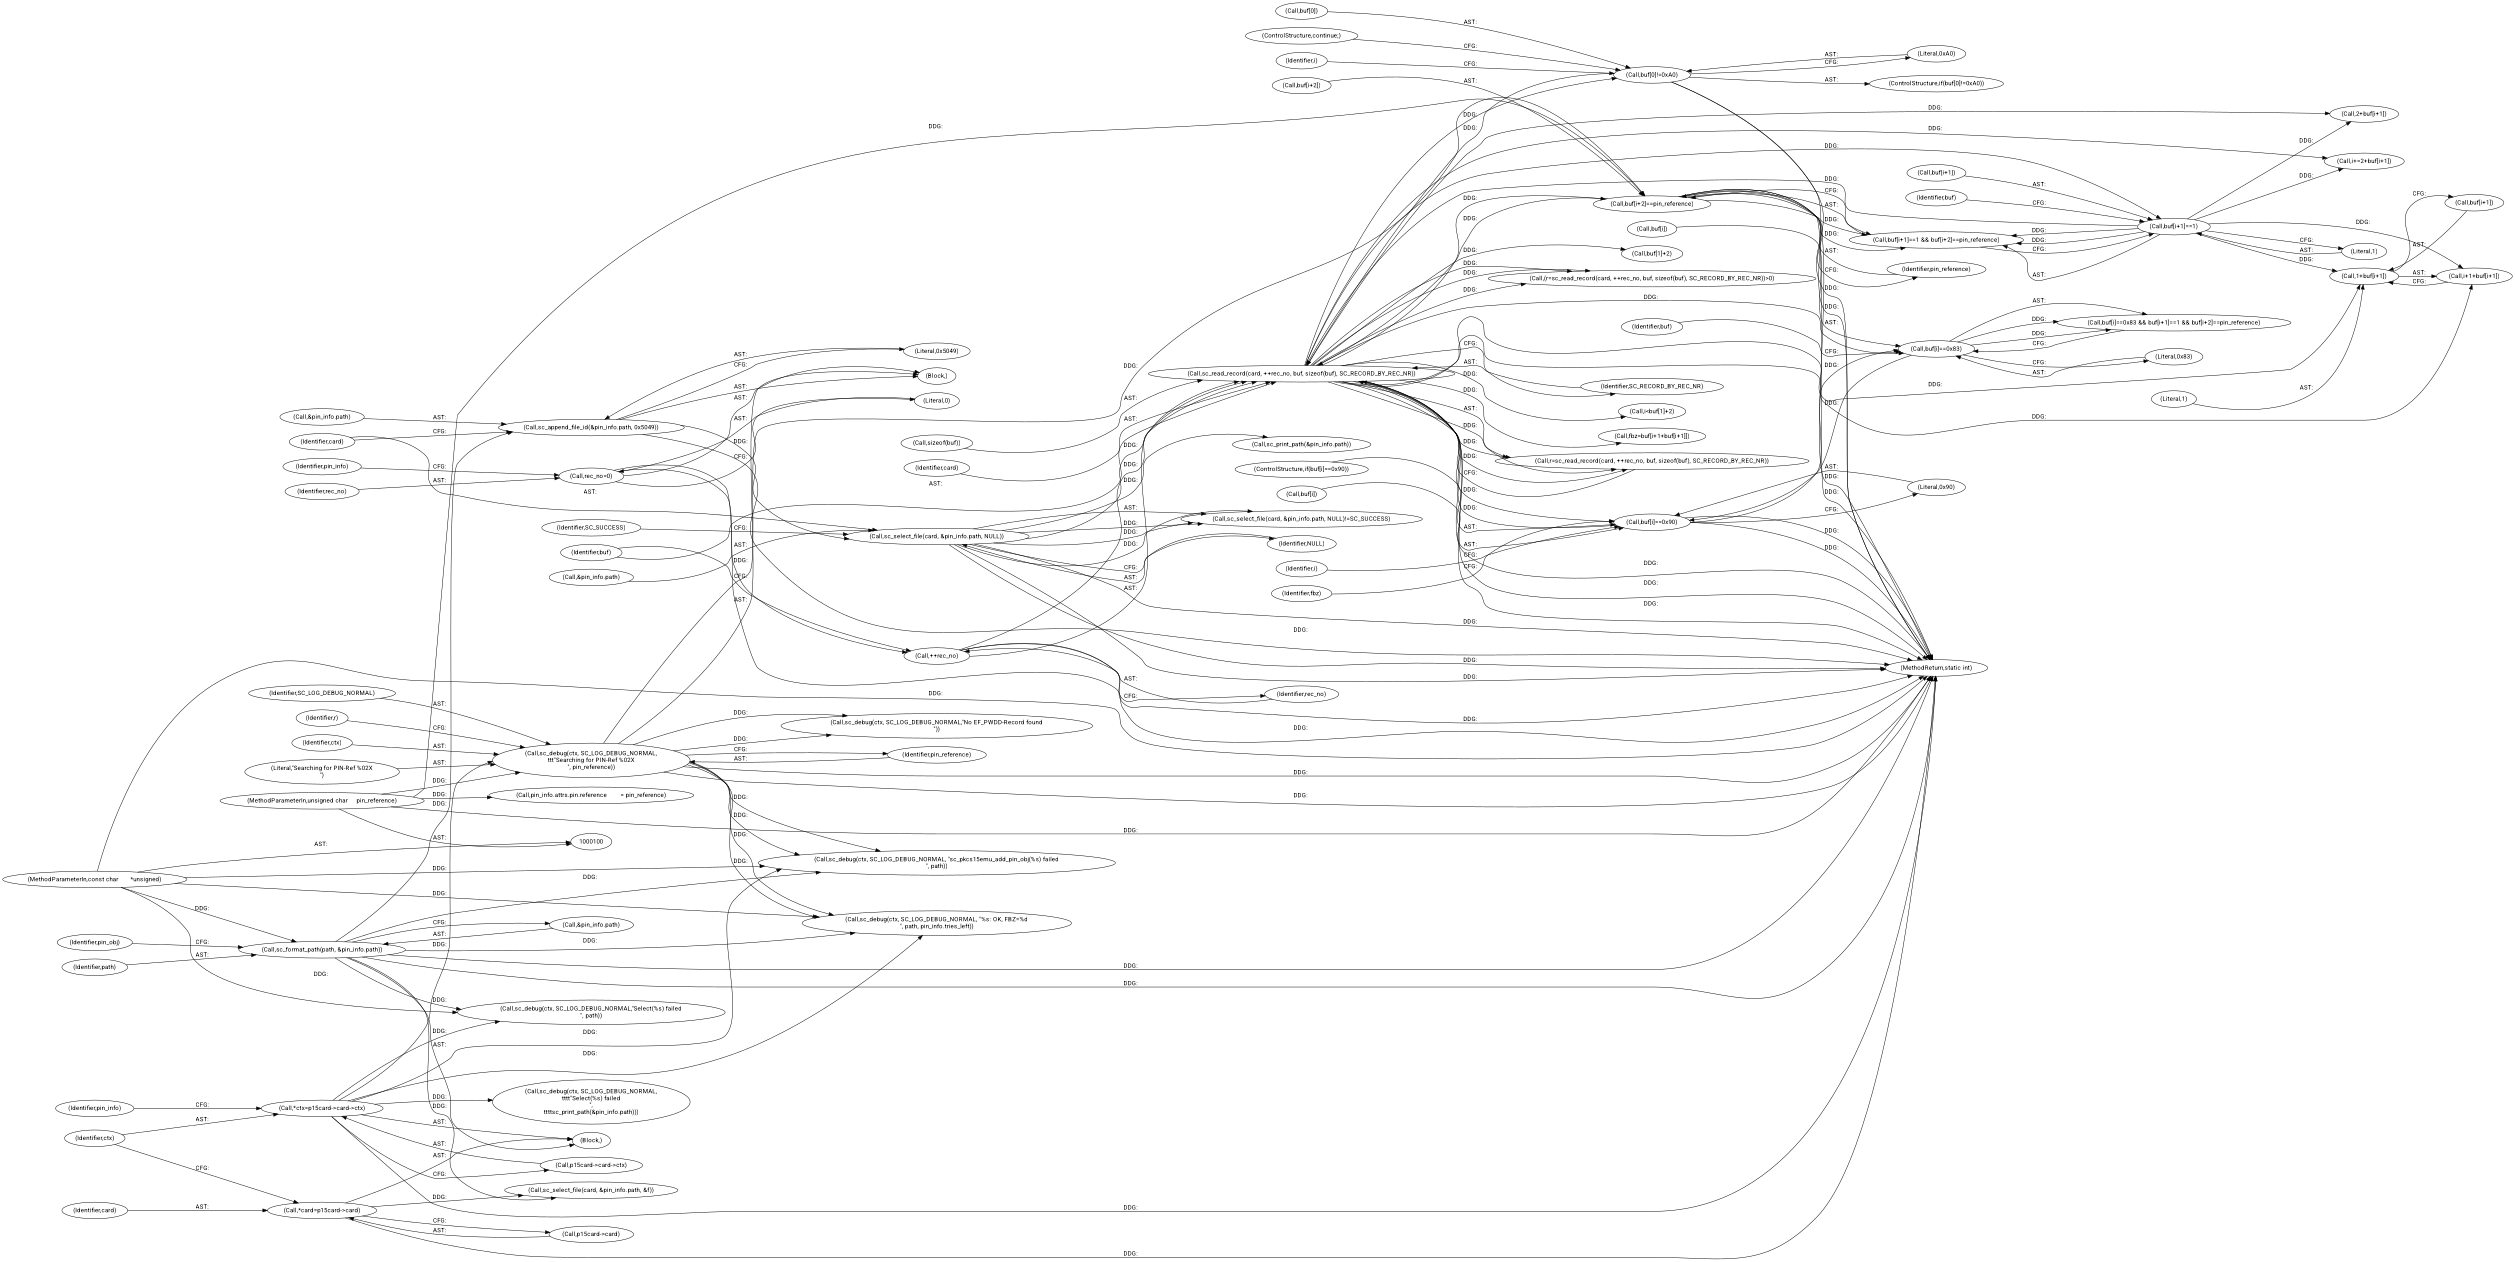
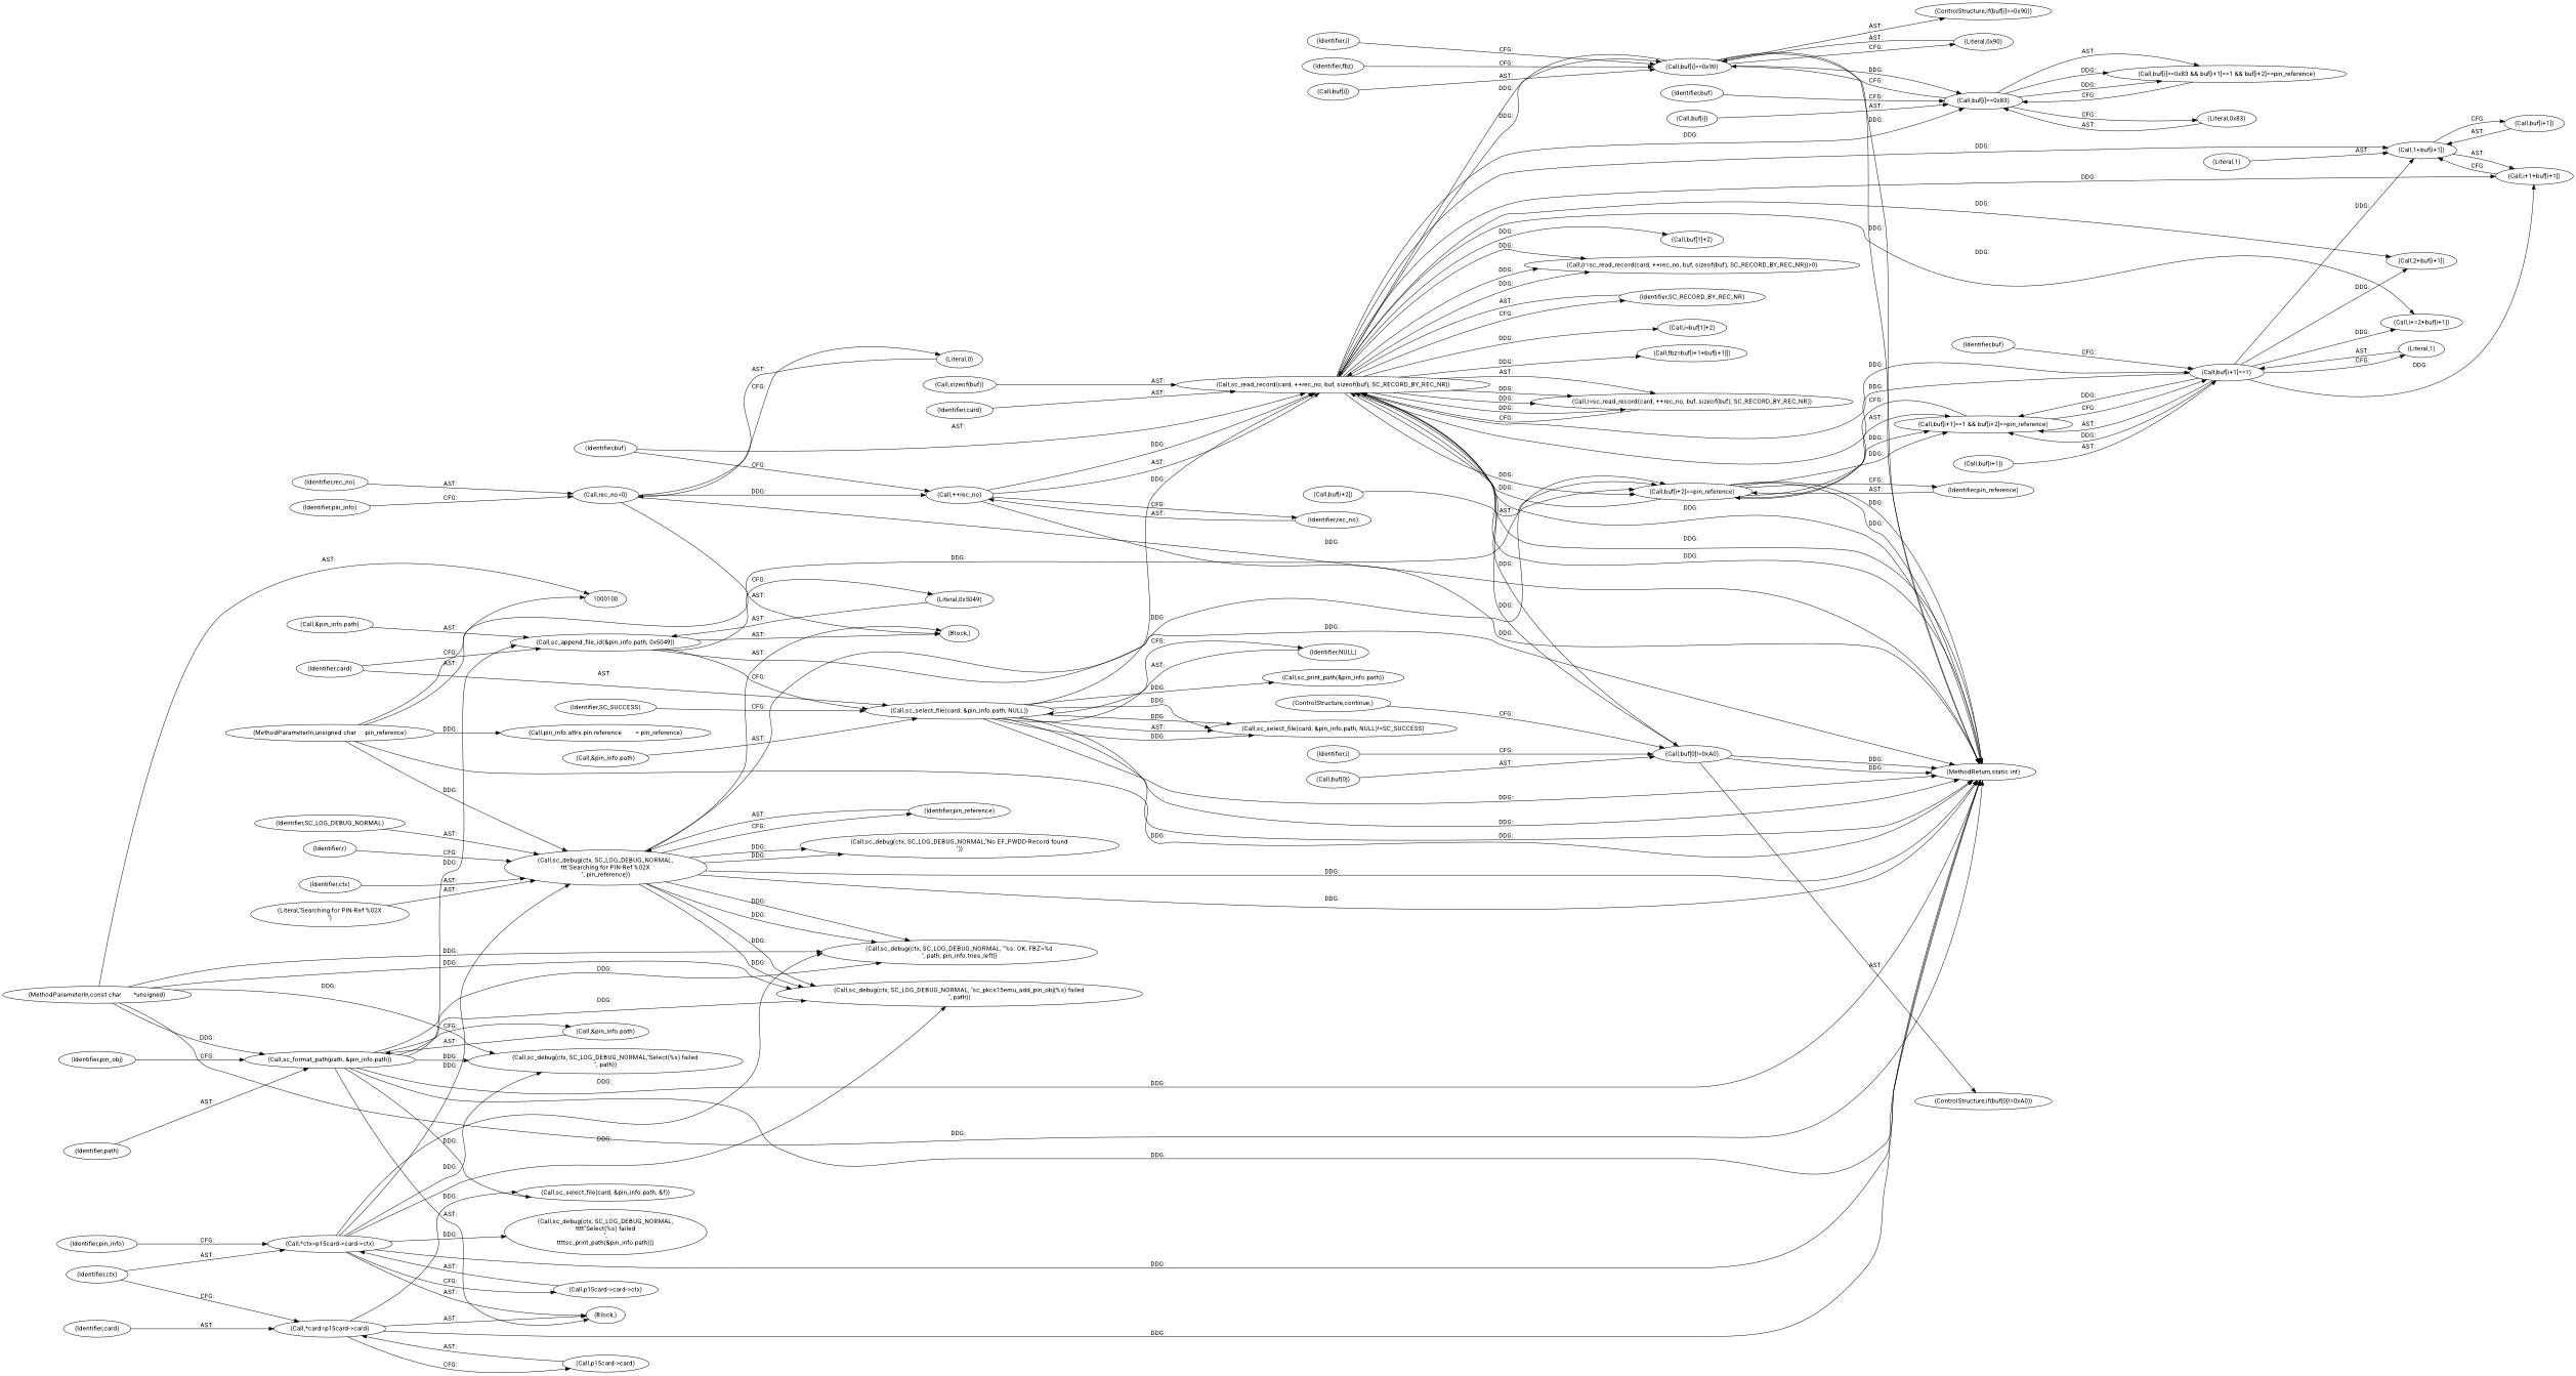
  digraph {
    fontname=Roboto
    rankdir=LR
    node [fontname=Roboto]
    edge [fontname=Roboto]
    n1 [label="(Call,1+buf[i+1])"]
    n2 [label="(Call,buf[i+1])"]
    n3 [label="(Call,i+1+buf[i+1])"]
    n4 [label="(Call,sc_read_record(card, ++rec_no, buf, sizeof(buf), SC_RECORD_BY_REC_NR))"]
    n5 [label="(Call,buf[0]!=0xA0)"]
    n6 [label="(Call,buf[i+2]==pin_reference)"]
    n7 [label="(Call,buf[i]==0x90)"]
    n8 [label="(Call,buf[i]==0x83)"]
    n9 [label="(Call,buf[i+1]==1)"]
    n10 [label="(Identifier,SC_RECORD_BY_REC_NR)"]
    n11 [label="(Call,i<buf[1]+2)"]
    n12 [label="(Call,i+=2+buf[i+1])"]
    n13 [label="(Call,fbz=buf[i+1+buf[i+1]])"]
    n14 [label="(Call,r=sc_read_record(card, ++rec_no, buf, sizeof(buf), SC_RECORD_BY_REC_NR))"]
    n15 [label="(Call,buf[1]+2)"]
    n16 [label="(Call,2+buf[i+1])"]
    n17 [label="(MethodReturn,static int)"]
    n18 [label="(Call,(r=sc_read_record(card, ++rec_no, buf, sizeof(buf), SC_RECORD_BY_REC_NR))>0)"]
    n19 [label="(ControlStructure,if(buf[0]!=0xA0))"]
-   n20 [label="(Literal,0xA0)"]
    n21 [label="(Call,buf[i+1]==1 && buf[i+2]==pin_reference)"]
    n22 [label="(Identifier,pin_reference)"]
    n23 [label="(Literal,0x90)"]
    n24 [label="(ControlStructure,if(buf[i]==0x90))"]
    n25 [label="(Call,buf[i]==0x83 && buf[i+1]==1 && buf[i+2]==pin_reference)"]
    n26 [label="(Literal,0x83)"]
    n27 [label="(Literal,1)"]
    n28 [label="(Call,sc_select_file(card, &pin_info.path, NULL))"]
    n29 [label="(Call,sc_select_file(card, &pin_info.path, NULL)!=SC_SUCCESS)"]
    n30 [label="(Identifier,NULL)"]
    n31 [label="(Call,sc_print_path(&pin_info.path))"]
    n32 [label="(Call,*card=p15card->card)"]
    n33 [label="(Call,sc_select_file(card, &pin_info.path, &f))"]
    n34 [label="(Call,p15card->card)"]
    n35 [label="(Block,)"]
    n36 [label="(Call,sc_append_file_id(&pin_info.path, 0x5049))"]
    n37 [label="(Literal,0x5049)"]
    n38 [label="(Block,)"]
    n39 [label="(Call,sc_format_path(path, &pin_info.path))"]
    n40 [label="(Call,sc_debug(ctx, SC_LOG_DEBUG_NORMAL,\"Select(%s) failed\n\", path))"]
    n41 [label="(Call,&pin_info.path)"]
    n42 [label="(Call,sc_debug(ctx, SC_LOG_DEBUG_NORMAL, \"sc_pkcs15emu_add_pin_obj(%s) failed\n\", path))"]
    n43 [label="(Call,sc_debug(ctx, SC_LOG_DEBUG_NORMAL, \"%s: OK, FBZ=%d\n\", path, pin_info.tries_left))"]
    n44 [label="(MethodParameterIn,const char       *unsigned)"]
    1000100
    n46 [label="(Call,++rec_no)"]
    n47 [label="(Identifier,rec_no)"]
    n48 [label="(Call,rec_no=0)"]
    n49 [label="(Literal,0)"]
    n50 [label="(Call,sc_debug(ctx, SC_LOG_DEBUG_NORMAL,\n\t\t\t\"Searching for PIN-Ref %02X\n\", pin_reference))"]
    n51 [label="(Identifier,pin_reference)"]
    n52 [label="(Call,sc_debug(ctx, SC_LOG_DEBUG_NORMAL,\"No EF_PWDD-Record found\n\"))"]
    n53 [label="(Call,*ctx=p15card->card->ctx)"]
    n54 [label="(Call,sc_debug(ctx, SC_LOG_DEBUG_NORMAL,\n\t\t\t\t\"Select(%s) failed\n\",\n\t\t\t\tsc_print_path(&pin_info.path)))"]
    n55 [label="(Call,p15card->card->ctx)"]
    n56 [label="(MethodParameterIn,unsigned char     pin_reference)"]
    n57 [label="(Call,pin_info.attrs.pin.reference        = pin_reference)"]
    n58 [label="(Identifier,card)"]
    n59 [label="(Identifier,rec_no)"]
    n60 [label="(Identifier,pin_obj)"]
    n61 [label="(Call,buf[i+2])"]
    n62 [label="(Identifier,SC_LOG_DEBUG_NORMAL)"]
    n63 [label="(Call,&pin_info.path)"]
    n64 [label="(Identifier,buf)"]
    n65 [label="(Identifier,card)"]
    n66 [label="(Literal,1)"]
    n67 [label="(Identifier,path)"]
    n68 [label="(Identifier,r)"]
    n69 [label="(Call,buf[i])"]
    n70 [label="(Identifier,pin_info)"]
    n71 [label="(Identifier,SC_SUCCESS)"]
    n72 [label="(Identifier,buf)"]
    n73 [label="(Identifier,ctx)"]
    n74 [label="(ControlStructure,continue;)"]
    n75 [label="(Call,buf[i+1])"]
    n76 [label="(Call,buf[i])"]
    n77 [label="(Identifier,buf)"]
    n78 [label="(Identifier,i)"]
    n79 [label="(Identifier,ctx)"]
    n80 [label="(Identifier,i)"]
    n81 [label="(Identifier,card)"]
    n82 [label="(Call,&pin_info.path)"]
    n83 [label="(Identifier,fbz)"]
    n84 [label="(Call,sizeof(buf))"]
    n85 [label="(Identifier,pin_info)"]
    n86 [label="(Literal,\"Searching for PIN-Ref %02X\n\")"]
    n87 [label="(Call,buf[0])"]
    n1 -> n2 [label="CFG: "]
    n1 -> n3 [label="AST: "]
    n2 -> n1 [label="AST: "]
    n3 -> n1 [label="CFG: "]
    n4 -> n1 [label="DDG: "]
    n4 -> n3 [label="DDG: "]
    n4 -> n5 [label="DDG: "]
    n4 -> n6 [label="DDG: "]
    n4 -> n7 [label="DDG: "]
    n4 -> n8 [label="DDG: "]
    n4 -> n9 [label="DDG: "]
    n4 -> n10 [label="CFG: "]
    n4 -> n11 [label="DDG: "]
    n4 -> n12 [label="DDG: "]
    n4 -> n13 [label="DDG: "]
    n4 -> n14 [label="AST: "]
    n4 -> n14 [label="DDG: "]
    n4 -> n14 [label="DDG: "]
    n4 -> n14 [label="DDG: "]
    n4 -> n15 [label="DDG: "]
    n4 -> n16 [label="DDG: "]
    n4 -> n17 [label="DDG: "]
    n4 -> n17 [label="DDG: "]
    n4 -> n17 [label="DDG: "]
    n4 -> n18 [label="DDG: "]
    n4 -> n18 [label="DDG: "]
    n4 -> n18 [label="DDG: "]
    n5 -> n4 [label="DDG: "]
    n5 -> n17 [label="DDG: "]
    n5 -> n17 [label="DDG: "]
    n5 -> n19 [label="AST: "]
-   n5 -> n20 [label="CFG: "]
    n6 -> n4 [label="DDG: "]
    n6 -> n17 [label="DDG: "]
    n6 -> n17 [label="DDG: "]
    n6 -> n21 [label="AST: "]
    n6 -> n21 [label="DDG: "]
    n6 -> n21 [label="DDG: "]
    n6 -> n22 [label="CFG: "]
    n7 -> n4 [label="DDG: "]
    n7 -> n8 [label="DDG: "]
    n7 -> n17 [label="DDG: "]
    n7 -> n17 [label="DDG: "]
    n7 -> n23 [label="CFG: "]
-   n24 -> n7 [label="AST: "]
-   n8 -> n7 [label="DDG: "]
+   n7 -> n24 [label="AST: "]
+   n8 -> n7 [label="CFG: "]
    n8 -> n25 [label="AST: "]
    n8 -> n25 [label="DDG: "]
    n8 -> n25 [label="DDG: "]
    n8 -> n26 [label="CFG: "]
    n9 -> n1 [label="DDG: "]
    n9 -> n3 [label="DDG: "]
    n9 -> n4 [label="DDG: "]
    n9 -> n12 [label="DDG: "]
    n9 -> n16 [label="DDG: "]
    n9 -> n21 [label="AST: "]
    n9 -> n21 [label="DDG: "]
    n9 -> n21 [label="DDG: "]
    n9 -> n27 [label="CFG: "]
    n10 -> n4 [label="AST: "]
    n14 -> n4 [label="CFG: "]
-   n20 -> n5 [label="AST: "]
    n21 -> n6 [label="CFG: "]
    n21 -> n9 [label="CFG: "]
    n22 -> n6 [label="AST: "]
    n23 -> n7 [label="AST: "]
    n25 -> n8 [label="CFG: "]
    n26 -> n8 [label="AST: "]
    n27 -> n9 [label="AST: "]
    n28 -> n4 [label="DDG: "]
    n28 -> n17 [label="DDG: "]
    n28 -> n17 [label="DDG: "]
    n28 -> n17 [label="DDG: "]
    n28 -> n29 [label="AST: "]
    n28 -> n29 [label="DDG: "]
    n28 -> n29 [label="DDG: "]
    n28 -> n29 [label="DDG: "]
    n28 -> n30 [label="CFG: "]
    n28 -> n31 [label="DDG: "]
    n30 -> n28 [label="AST: "]
    n32 -> n17 [label="DDG: "]
    n32 -> n33 [label="DDG: "]
    n32 -> n34 [label="CFG: "]
    n32 -> n35 [label="AST: "]
    n34 -> n32 [label="AST: "]
    n36 -> n17 [label="DDG: "]
-   n36 -> n28 [label="DDG: "]
+   n36 -> n28 [label="CFG: "]
    n36 -> n37 [label="CFG: "]
    n36 -> n38 [label="AST: "]
    n37 -> n36 [label="AST: "]
    n39 -> n17 [label="DDG: "]
    n39 -> n17 [label="DDG: "]
    n39 -> n33 [label="DDG: "]
    n39 -> n35 [label="AST: "]
    n39 -> n36 [label="DDG: "]
    n39 -> n40 [label="DDG: "]
    n39 -> n41 [label="CFG: "]
    n39 -> n42 [label="DDG: "]
    n39 -> n43 [label="DDG: "]
    n41 -> n39 [label="AST: "]
    n44 -> n17 [label="DDG: "]
    n44 -> n39 [label="DDG: "]
    n44 -> n40 [label="DDG: "]
    n44 -> n42 [label="DDG: "]
    n44 -> n43 [label="DDG: "]
    n44 -> 1000100 [label="AST: "]
    n46 -> n4 [label="AST: "]
    n46 -> n4 [label="DDG: "]
    n46 -> n17 [label="DDG: "]
    n46 -> n47 [label="CFG: "]
    n47 -> n46 [label="AST: "]
    n48 -> n17 [label="DDG: "]
    n48 -> n38 [label="AST: "]
    n48 -> n46 [label="DDG: "]
    n48 -> n49 [label="CFG: "]
    n49 -> n48 [label="AST: "]
    n50 -> n6 [label="DDG: "]
    n50 -> n17 [label="DDG: "]
    n50 -> n17 [label="DDG: "]
    n50 -> n38 [label="AST: "]
    n50 -> n42 [label="DDG: "]
    n50 -> n42 [label="DDG: "]
    n50 -> n43 [label="DDG: "]
    n50 -> n43 [label="DDG: "]
    n50 -> n51 [label="CFG: "]
    n50 -> n52 [label="DDG: "]
    n50 -> n52 [label="DDG: "]
    n51 -> n50 [label="AST: "]
    n53 -> n17 [label="DDG: "]
    n53 -> n35 [label="AST: "]
    n53 -> n40 [label="DDG: "]
    n53 -> n42 [label="DDG: "]
    n53 -> n43 [label="DDG: "]
    n53 -> n50 [label="DDG: "]
    n53 -> n54 [label="DDG: "]
    n53 -> n55 [label="CFG: "]
    n55 -> n53 [label="AST: "]
    n56 -> n6 [label="DDG: "]
    n56 -> n17 [label="DDG: "]
    n56 -> 1000100 [label="AST: "]
    n56 -> n50 [label="DDG: "]
    n56 -> n57 [label="DDG: "]
    n58 -> n4 [label="AST: "]
    n59 -> n48 [label="AST: "]
    n60 -> n39 [label="CFG: "]
    n61 -> n6 [label="AST: "]
    n62 -> n50 [label="AST: "]
    n63 -> n28 [label="AST: "]
    n64 -> n4 [label="AST: "]
    n64 -> n46 [label="CFG: "]
    n65 -> n28 [label="AST: "]
    n65 -> n36 [label="CFG: "]
    n66 -> n1 [label="AST: "]
    n67 -> n39 [label="AST: "]
    n68 -> n50 [label="CFG: "]
    n69 -> n7 [label="AST: "]
    n70 -> n53 [label="CFG: "]
    n71 -> n28 [label="CFG: "]
    n72 -> n8 [label="CFG: "]
    n73 -> n50 [label="AST: "]
    n74 -> n5 [label="CFG: "]
    n75 -> n9 [label="AST: "]
    n76 -> n8 [label="AST: "]
    n77 -> n9 [label="CFG: "]
    n78 -> n7 [label="CFG: "]
    n79 -> n32 [label="CFG: "]
    n79 -> n53 [label="AST: "]
    n80 -> n5 [label="CFG: "]
    n81 -> n32 [label="AST: "]
    n82 -> n36 [label="AST: "]
    n83 -> n7 [label="CFG: "]
    n84 -> n4 [label="AST: "]
    n85 -> n48 [label="CFG: "]
    n86 -> n50 [label="AST: "]
    n87 -> n5 [label="AST: "]
  }
